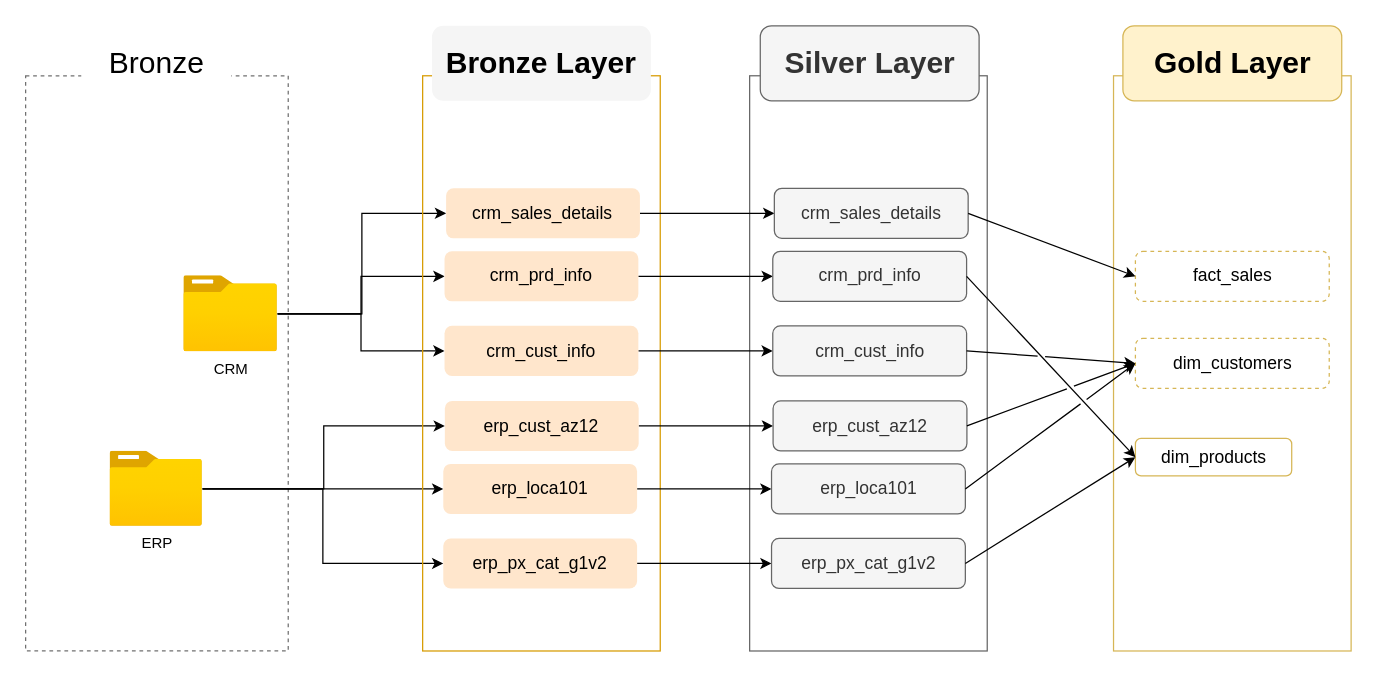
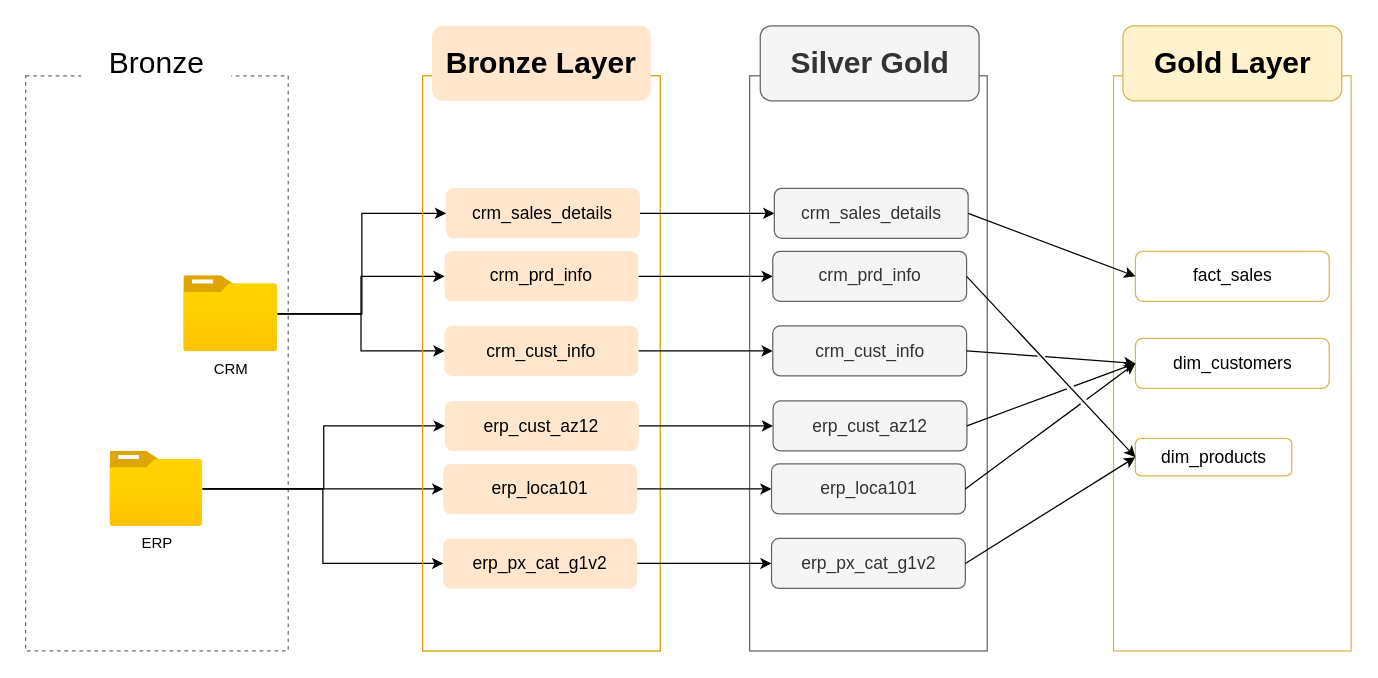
  <mxCell id="0" />
  <mxCell id="1" parent="0" />
  <mxCell id="2" value="" style="rounded=0;whiteSpace=wrap;html=1;fillColor=none;strokeColor=#666666;fontColor=#333333;" parent="1" vertex="1"><mxGeometry x="599" y="60" width="190" height="460" as="geometry" /></mxCell>
  <mxCell id="3" value="" style="rounded=0;whiteSpace=wrap;html=1;fillColor=none;dashed=1;fontColor=#333333;strokeColor=#707070;" parent="1" vertex="1"><mxGeometry x="20" y="60" width="210" height="460" as="geometry" /></mxCell>
  <mxCell id="4" value="&lt;font style=&quot;font-size: 24px;&quot;&gt;Bronze&lt;/font&gt;" style="rounded=1;whiteSpace=wrap;html=1;strokeColor=none;" parent="1" vertex="1"><mxGeometry x="64.5" y="20" width="120" height="60" as="geometry" /></mxCell>
  <mxCell id="5" style="edgeStyle=orthogonalEdgeStyle;rounded=0;orthogonalLoop=1;jettySize=auto;html=1;entryX=0;entryY=0.5;entryDx=0;entryDy=0;" parent="1" source="8" target="16" edge="1"><mxGeometry relative="1" as="geometry" /></mxCell>
  <mxCell id="6" style="edgeStyle=orthogonalEdgeStyle;rounded=0;orthogonalLoop=1;jettySize=auto;html=1;entryX=0;entryY=0.5;entryDx=0;entryDy=0;" parent="1" source="8" target="18" edge="1"><mxGeometry relative="1" as="geometry" /></mxCell>
  <mxCell id="7" style="edgeStyle=orthogonalEdgeStyle;rounded=0;orthogonalLoop=1;jettySize=auto;html=1;entryX=0;entryY=0.5;entryDx=0;entryDy=0;" parent="1" source="8" target="20" edge="1"><mxGeometry relative="1" as="geometry" /></mxCell>
  <mxCell id="8" value="CRM" style="image;aspect=fixed;html=1;points=[];align=center;fontSize=12;image=img/lib/azure2/general/Folder_Blank.svg;" parent="1" vertex="1"><mxGeometry x="146.54" y="220" width="74.93" height="60.81" as="geometry" /></mxCell>
  <mxCell id="9" style="edgeStyle=orthogonalEdgeStyle;rounded=0;orthogonalLoop=1;jettySize=auto;html=1;" parent="1" source="12" target="24" edge="1"><mxGeometry relative="1" as="geometry" /></mxCell>
  <mxCell id="10" style="edgeStyle=orthogonalEdgeStyle;rounded=0;orthogonalLoop=1;jettySize=auto;html=1;entryX=0;entryY=0.5;entryDx=0;entryDy=0;" parent="1" source="12" target="22" edge="1"><mxGeometry relative="1" as="geometry" /></mxCell>
  <mxCell id="11" style="edgeStyle=orthogonalEdgeStyle;rounded=0;orthogonalLoop=1;jettySize=auto;html=1;entryX=0;entryY=0.5;entryDx=0;entryDy=0;" parent="1" source="12" target="26" edge="1"><mxGeometry relative="1" as="geometry" /></mxCell>
  <mxCell id="12" value="ERP&lt;div&gt;&lt;br&gt;&lt;/div&gt;" style="image;aspect=fixed;html=1;points=[];align=center;fontSize=12;image=img/lib/azure2/general/Folder_Blank.svg;" parent="1" vertex="1"><mxGeometry x="87.54" y="360.4" width="73.93" height="60" as="geometry" /></mxCell>
  <mxCell id="13" value="" style="rounded=0;whiteSpace=wrap;html=1;fillColor=none;strokeColor=#D79B00;" parent="1" vertex="1"><mxGeometry x="337.5" y="60" width="190" height="460" as="geometry" /></mxCell>
- <mxCell id="14" value="&lt;font style=&quot;font-size: 24px;&quot;&gt;&lt;b&gt;Bronze Layer&lt;/b&gt;&lt;/font&gt;" style="rounded=1;whiteSpace=wrap;html=1;fillColor=#f5f5f5;strokeColor=none;" parent="1" vertex="1"><mxGeometry x="345" y="20" width="175" height="60" as="geometry" /></mxCell>
+ <mxCell id="14" value="&lt;font style=&quot;font-size: 24px;&quot;&gt;&lt;b&gt;Bronze Layer&lt;/b&gt;&lt;/font&gt;" style="rounded=1;whiteSpace=wrap;html=1;fillColor=#ffe6cc;strokeColor=none;" parent="1" vertex="1"><mxGeometry x="345" y="20" width="175" height="60" as="geometry" /></mxCell>
  <mxCell id="15" style="edgeStyle=orthogonalEdgeStyle;rounded=0;orthogonalLoop=1;jettySize=auto;html=1;entryX=0;entryY=0.5;entryDx=0;entryDy=0;" parent="1" source="16" target="28" edge="1"><mxGeometry relative="1" as="geometry" /></mxCell>
  <mxCell id="16" value="crm_sales_details" style="rounded=1;whiteSpace=wrap;html=1;fillColor=#ffe6cc;strokeColor=none;fontSize=14;" parent="1" vertex="1"><mxGeometry x="356.25" y="150" width="155" height="40" as="geometry" /></mxCell>
  <mxCell id="17" style="edgeStyle=orthogonalEdgeStyle;rounded=0;orthogonalLoop=1;jettySize=auto;html=1;entryX=0;entryY=0.5;entryDx=0;entryDy=0;" parent="1" source="18" target="29" edge="1"><mxGeometry relative="1" as="geometry" /></mxCell>
  <mxCell id="18" value="crm_prd_info" style="rounded=1;whiteSpace=wrap;html=1;fillColor=#ffe6cc;strokeColor=none;fontSize=14;" parent="1" vertex="1"><mxGeometry x="355" y="200.4" width="155" height="40" as="geometry" /></mxCell>
  <mxCell id="19" style="edgeStyle=orthogonalEdgeStyle;rounded=0;orthogonalLoop=1;jettySize=auto;html=1;" parent="1" source="20" target="30" edge="1"><mxGeometry relative="1" as="geometry" /></mxCell>
  <mxCell id="20" value="crm_cust_info" style="rounded=1;whiteSpace=wrap;html=1;fillColor=#ffe6cc;strokeColor=none;fontSize=14;" parent="1" vertex="1"><mxGeometry x="355" y="260" width="155" height="40" as="geometry" /></mxCell>
  <mxCell id="21" style="edgeStyle=orthogonalEdgeStyle;rounded=0;orthogonalLoop=1;jettySize=auto;html=1;entryX=0;entryY=0.5;entryDx=0;entryDy=0;" parent="1" source="22" target="31" edge="1"><mxGeometry relative="1" as="geometry" /></mxCell>
  <mxCell id="22" value="erp_cust_az12" style="rounded=1;whiteSpace=wrap;html=1;fillColor=#ffe6cc;strokeColor=none;fontSize=14;" parent="1" vertex="1"><mxGeometry x="355.25" y="320" width="155" height="40" as="geometry" /></mxCell>
  <mxCell id="23" style="edgeStyle=orthogonalEdgeStyle;rounded=0;orthogonalLoop=1;jettySize=auto;html=1;entryX=0;entryY=0.5;entryDx=0;entryDy=0;" parent="1" source="24" target="32" edge="1"><mxGeometry relative="1" as="geometry" /></mxCell>
  <mxCell id="24" value="erp_loca101" style="rounded=1;whiteSpace=wrap;html=1;fillColor=#ffe6cc;strokeColor=none;fontSize=14;" parent="1" vertex="1"><mxGeometry x="354" y="370.4" width="155" height="40" as="geometry" /></mxCell>
  <mxCell id="25" style="edgeStyle=orthogonalEdgeStyle;rounded=0;orthogonalLoop=1;jettySize=auto;html=1;entryX=0;entryY=0.5;entryDx=0;entryDy=0;" parent="1" source="26" target="33" edge="1"><mxGeometry relative="1" as="geometry" /></mxCell>
  <mxCell id="26" value="erp_px_cat_g1v2" style="rounded=1;whiteSpace=wrap;html=1;fillColor=#ffe6cc;strokeColor=none;fontSize=14;" parent="1" vertex="1"><mxGeometry x="354" y="430" width="155" height="40" as="geometry" /></mxCell>
- <mxCell id="27" value="&lt;font style=&quot;font-size: 24px;&quot;&gt;&lt;b&gt;Silver Layer&lt;/b&gt;&lt;/font&gt;" style="rounded=1;whiteSpace=wrap;html=1;fillColor=#f5f5f5;strokeColor=#666666;fontColor=#333333;" parent="1" vertex="1"><mxGeometry x="607.5" y="20" width="175" height="60" as="geometry" /></mxCell>
+ <mxCell id="27" value="&lt;font style=&quot;font-size: 24px;&quot;&gt;&lt;b&gt;Silver Gold&lt;/b&gt;&lt;/font&gt;" style="rounded=1;whiteSpace=wrap;html=1;fillColor=#f5f5f5;strokeColor=#666666;fontColor=#333333;" parent="1" vertex="1"><mxGeometry x="607.5" y="20" width="175" height="60" as="geometry" /></mxCell>
  <mxCell id="28" value="crm_sales_details" style="rounded=1;whiteSpace=wrap;html=1;fillColor=#f5f5f5;strokeColor=#666666;fontColor=#333333;fontSize=14;" parent="1" vertex="1"><mxGeometry x="618.75" y="150" width="155" height="40" as="geometry" /></mxCell>
  <mxCell id="29" value="crm_prd_info" style="rounded=1;whiteSpace=wrap;html=1;fillColor=#f5f5f5;strokeColor=#666666;fontColor=#333333;fontSize=14;" parent="1" vertex="1"><mxGeometry x="617.5" y="200.4" width="155" height="40" as="geometry" /></mxCell>
  <mxCell id="30" value="crm_cust_info" style="rounded=1;whiteSpace=wrap;html=1;fillColor=#f5f5f5;strokeColor=#666666;fontColor=#333333;fontSize=14;" parent="1" vertex="1"><mxGeometry x="617.5" y="260" width="155" height="40" as="geometry" /></mxCell>
  <mxCell id="31" value="erp_cust_az12" style="rounded=1;whiteSpace=wrap;html=1;fillColor=#f5f5f5;strokeColor=#666666;fontColor=#333333;fontSize=14;" parent="1" vertex="1"><mxGeometry x="617.75" y="320" width="155" height="40" as="geometry" /></mxCell>
  <mxCell id="32" value="erp_loca101" style="rounded=1;whiteSpace=wrap;html=1;fillColor=#f5f5f5;strokeColor=#666666;fontColor=#333333;fontSize=14;" parent="1" vertex="1"><mxGeometry x="616.5" y="370.4" width="155" height="40" as="geometry" /></mxCell>
  <mxCell id="33" value="erp_px_cat_g1v2" style="rounded=1;whiteSpace=wrap;html=1;fillColor=#f5f5f5;strokeColor=#666666;fontColor=#333333;fontSize=14;" parent="1" vertex="1"><mxGeometry x="616.5" y="430" width="155" height="40" as="geometry" /></mxCell>
  <mxCell id="34" value="" style="rounded=0;whiteSpace=wrap;html=1;fillColor=none;strokeColor=#d6b656;" vertex="1" parent="1"><mxGeometry x="890" y="60" width="190" height="460" as="geometry" /></mxCell>
  <mxCell id="35" value="&lt;font style=&quot;font-size: 24px;&quot;&gt;&lt;b&gt;Gold Layer&lt;/b&gt;&lt;/font&gt;" style="rounded=1;whiteSpace=wrap;html=1;fillColor=#fff2cc;strokeColor=#d6b656;" vertex="1" parent="1"><mxGeometry x="897.5" y="20" width="175" height="60" as="geometry" /></mxCell>
- <mxCell id="36" value="fact_sales" style="rounded=1;whiteSpace=wrap;html=1;fillColor=none;strokeColor=#d6b656;fontSize=14;dashed=1;" vertex="1" parent="1"><mxGeometry x="907.5" y="200.4" width="155" height="40" as="geometry" /></mxCell>
+ <mxCell id="36" value="fact_sales" style="rounded=1;whiteSpace=wrap;html=1;fillColor=none;strokeColor=#d6b656;fontSize=14;" vertex="1" parent="1"><mxGeometry x="907.5" y="200.4" width="155" height="40" as="geometry" /></mxCell>
  <mxCell id="37" value="dim_products" style="rounded=1;whiteSpace=wrap;html=1;fillColor=none;strokeColor=#d6b656;fontSize=14;" vertex="1" parent="1"><mxGeometry x="907.5" y="350" width="125" height="30" as="geometry" /></mxCell>
- <mxCell id="38" value="dim_customers" style="rounded=1;whiteSpace=wrap;html=1;fillColor=none;strokeColor=#d6b656;fontSize=14;dashed=1;" vertex="1" parent="1"><mxGeometry x="907.5" y="270" width="155" height="40" as="geometry" /></mxCell>
+ <mxCell id="38" value="dim_customers" style="rounded=1;whiteSpace=wrap;html=1;fillColor=none;strokeColor=#d6b656;fontSize=14;" vertex="1" parent="1"><mxGeometry x="907.5" y="270" width="155" height="40" as="geometry" /></mxCell>
  <mxCell id="39" value="" style="endArrow=classic;html=1;rounded=0;exitX=1;exitY=0.5;exitDx=0;exitDy=0;entryX=0;entryY=0.5;entryDx=0;entryDy=0;jumpStyle=gap;" edge="1" parent="1" source="28" target="36"><mxGeometry width="50" height="50" relative="1" as="geometry"><mxPoint x="830" y="170" as="sourcePoint" /><mxPoint x="880" y="120" as="targetPoint" /></mxGeometry></mxCell>
  <mxCell id="40" value="" style="endArrow=classic;html=1;rounded=0;exitX=1;exitY=0.5;exitDx=0;exitDy=0;entryX=0;entryY=0.5;entryDx=0;entryDy=0;jumpStyle=gap;" edge="1" parent="1" source="29" target="37"><mxGeometry width="50" height="50" relative="1" as="geometry"><mxPoint x="782.5" y="200.4" as="sourcePoint" /><mxPoint x="856.5" y="250.4" as="targetPoint" /></mxGeometry></mxCell>
  <mxCell id="41" value="" style="endArrow=classic;html=1;rounded=0;exitX=1;exitY=0.5;exitDx=0;exitDy=0;entryX=0;entryY=0.5;entryDx=0;entryDy=0;jumpStyle=gap;" edge="1" parent="1" source="30" target="38"><mxGeometry width="50" height="50" relative="1" as="geometry"><mxPoint x="782.5" y="290" as="sourcePoint" /><mxPoint x="856.5" y="340" as="targetPoint" /></mxGeometry></mxCell>
  <mxCell id="42" value="" style="endArrow=classic;html=1;rounded=0;exitX=1;exitY=0.5;exitDx=0;exitDy=0;entryX=0;entryY=0.5;entryDx=0;entryDy=0;jumpStyle=gap;" edge="1" parent="1" source="31" target="38"><mxGeometry width="50" height="50" relative="1" as="geometry"><mxPoint x="790" y="390" as="sourcePoint" /><mxPoint x="865" y="400" as="targetPoint" /></mxGeometry></mxCell>
  <mxCell id="43" value="" style="endArrow=classic;html=1;rounded=0;exitX=1;exitY=0.5;exitDx=0;exitDy=0;entryX=0;entryY=0.5;entryDx=0;entryDy=0;jumpStyle=gap;" edge="1" parent="1" source="32" target="38"><mxGeometry width="50" height="50" relative="1" as="geometry"><mxPoint x="800" y="440" as="sourcePoint" /><mxPoint x="874" y="490" as="targetPoint" /></mxGeometry></mxCell>
  <mxCell id="44" value="" style="endArrow=classic;html=1;rounded=0;exitX=1;exitY=0.5;exitDx=0;exitDy=0;entryX=0;entryY=0.5;entryDx=0;entryDy=0;jumpStyle=gap;" edge="1" parent="1" source="33" target="37"><mxGeometry width="50" height="50" relative="1" as="geometry"><mxPoint x="790" y="470.4" as="sourcePoint" /><mxPoint x="866" y="370.4" as="targetPoint" /></mxGeometry></mxCell>
